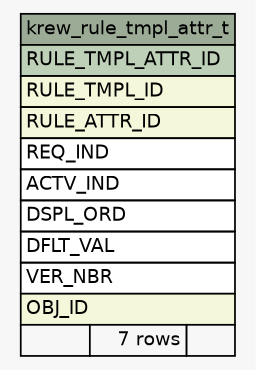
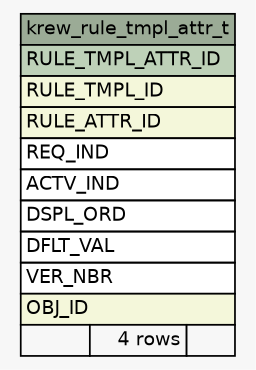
  digraph {
    bgcolor="#f7f7f7"
    fontname=Helvetica
    fontsize=11
    nodesep=0.18
    rankdir=RL
    ranksep=0.46
-   n1 [fontname=Helvetica fontsize=11 label=<     <TABLE BORDER="0" CELLBORDER="1" CELLSPACING="0" BGCOLOR="#ffffff">       <TR><TD COLSPAN="3" BGCOLOR="#9bab96" ALIGN="CENTER">krew_rule_tmpl_attr_t</TD></TR>       <TR><TD PORT="RULE_TMPL_ATTR_ID" COLSPAN="3" BGCOLOR="#bed1b8" ALIGN="LEFT">RULE_TMPL_ATTR_ID</TD></TR>       <TR><TD PORT="RULE_TMPL_ID" COLSPAN="3" BGCOLOR="#f4f7da" ALIGN="LEFT">RULE_TMPL_ID</TD></TR>       <TR><TD PORT="RULE_ATTR_ID" COLSPAN="3" BGCOLOR="#f4f7da" ALIGN="LEFT">RULE_ATTR_ID</TD></TR>       <TR><TD PORT="REQ_IND" COLSPAN="3" ALIGN="LEFT">REQ_IND</TD></TR>       <TR><TD PORT="ACTV_IND" COLSPAN="3" ALIGN="LEFT">ACTV_IND</TD></TR>       <TR><TD PORT="DSPL_ORD" COLSPAN="3" ALIGN="LEFT">DSPL_ORD</TD></TR>       <TR><TD PORT="DFLT_VAL" COLSPAN="3" ALIGN="LEFT">DFLT_VAL</TD></TR>       <TR><TD PORT="VER_NBR" COLSPAN="3" ALIGN="LEFT">VER_NBR</TD></TR>       <TR><TD PORT="OBJ_ID" COLSPAN="3" BGCOLOR="#f4f7da" ALIGN="LEFT">OBJ_ID</TD></TR>       <TR><TD ALIGN="LEFT" BGCOLOR="#f7f7f7">  </TD><TD ALIGN="RIGHT" BGCOLOR="#f7f7f7">7 rows</TD><TD ALIGN="RIGHT" BGCOLOR="#f7f7f7">  </TD></TR>     </TABLE>> shape=plaintext]
+   n1 [fontname=Helvetica fontsize=11 label=<     <TABLE BORDER="0" CELLBORDER="1" CELLSPACING="0" BGCOLOR="#ffffff">       <TR><TD COLSPAN="3" BGCOLOR="#9bab96" ALIGN="CENTER">krew_rule_tmpl_attr_t</TD></TR>       <TR><TD PORT="RULE_TMPL_ATTR_ID" COLSPAN="3" BGCOLOR="#bed1b8" ALIGN="LEFT">RULE_TMPL_ATTR_ID</TD></TR>       <TR><TD PORT="RULE_TMPL_ID" COLSPAN="3" BGCOLOR="#f4f7da" ALIGN="LEFT">RULE_TMPL_ID</TD></TR>       <TR><TD PORT="RULE_ATTR_ID" COLSPAN="3" BGCOLOR="#f4f7da" ALIGN="LEFT">RULE_ATTR_ID</TD></TR>       <TR><TD PORT="REQ_IND" COLSPAN="3" ALIGN="LEFT">REQ_IND</TD></TR>       <TR><TD PORT="ACTV_IND" COLSPAN="3" ALIGN="LEFT">ACTV_IND</TD></TR>       <TR><TD PORT="DSPL_ORD" COLSPAN="3" ALIGN="LEFT">DSPL_ORD</TD></TR>       <TR><TD PORT="DFLT_VAL" COLSPAN="3" ALIGN="LEFT">DFLT_VAL</TD></TR>       <TR><TD PORT="VER_NBR" COLSPAN="3" ALIGN="LEFT">VER_NBR</TD></TR>       <TR><TD PORT="OBJ_ID" COLSPAN="3" BGCOLOR="#f4f7da" ALIGN="LEFT">OBJ_ID</TD></TR>       <TR><TD ALIGN="LEFT" BGCOLOR="#f7f7f7">  </TD><TD ALIGN="RIGHT" BGCOLOR="#f7f7f7">4 rows</TD><TD ALIGN="RIGHT" BGCOLOR="#f7f7f7">  </TD></TR>     </TABLE>> shape=plaintext]
  }
